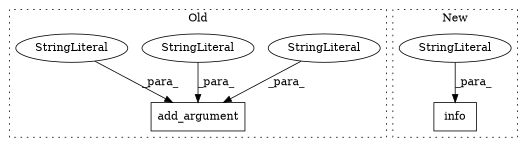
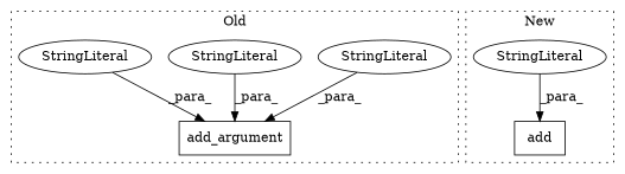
  digraph {
    node [a=45 shape=ellipse]
    n1 [a=32 l="13,1" label=add_argument s="7243,7331" shape=box]
    n2 [l=14 label=StringLiteral s=7265]
    n3 [l=12 label=StringLiteral s=7280]
    n4 [l=8 label=StringLiteral s=7256]
-   n5 [a=32 l="5,1" label=info s="10107,10151" shape=box]
+   n5 [a=32 l="5,1" label=add s="10107,10151" shape=box]
    n6 [l=22 label=StringLiteral s=10112]
    subgraph cluster_1 {
      label=Old
      style=dotted
      n1
      n2
      n3
      n4
    }
    subgraph cluster_2 {
      label=New
      style=dotted
      n5
      n6
    }
    n2 -> n1 [label=_para_]
    n3 -> n1 [label=_para_]
    n4 -> n1 [label=_para_]
    n6 -> n5 [label=_para_]
  }
